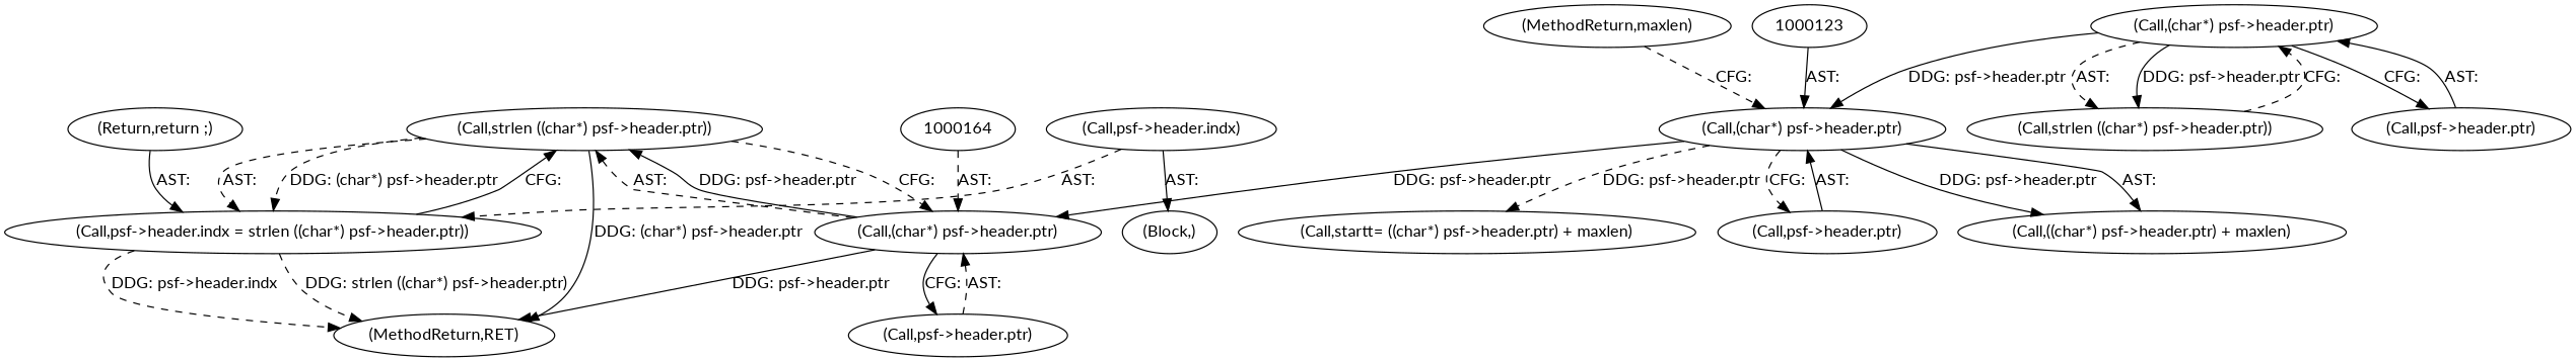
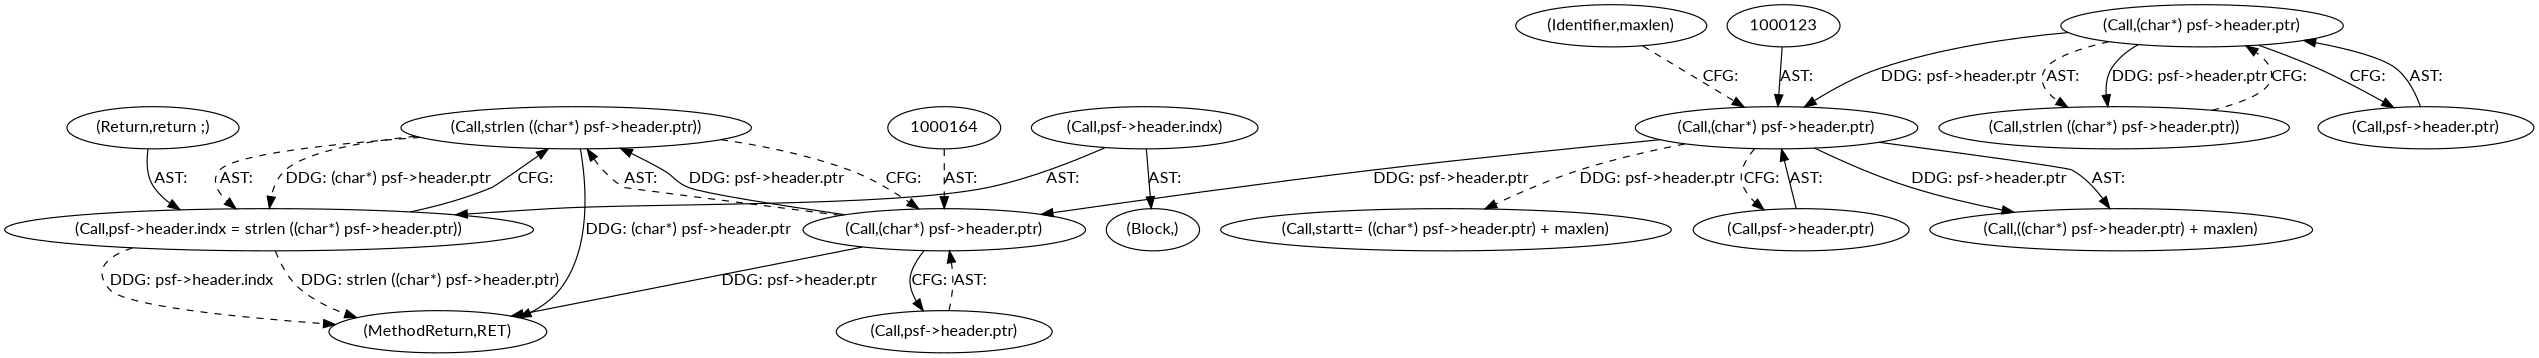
  digraph {
    fontname=Lato
    node [fontname=Lato]
    edge [fontname=Lato style=solid]
    n1 [label="(Call,strlen ((char*) psf->header.ptr))"]
    n2 [label="(Call,(char*) psf->header.ptr)"]
    n3 [label="(Call,psf->header.indx = strlen ((char*) psf->header.ptr))"]
    n4 [label="(MethodReturn,RET)"]
    n5 [label="(Call,psf->header.ptr)"]
    n6 [label="(Call,(char*) psf->header.ptr)"]
    n7 [label="(Call,start\t= ((char*) psf->header.ptr) + maxlen)"]
    n8 [label="(Call,((char*) psf->header.ptr) + maxlen)"]
    n9 [label="(Call,psf->header.ptr)"]
    n10 [label="(Call,(char*) psf->header.ptr)"]
    n11 [label="(Call,strlen ((char*) psf->header.ptr))"]
    n12 [label="(Call,psf->header.ptr)"]
    n13 [label="(Block,)"]
-   n14 [label="(MethodReturn,maxlen)"]
+   n14 [label="(Identifier,maxlen)"]
    n15 [label="(Return,return ;)"]
    n16 [label="(Call,psf->header.indx)"]
    1000164
    1000123
    n1 -> n2 [label="CFG: " style=dashed]
    n1 -> n3 [label="AST: " style=dashed]
    n1 -> n3 [label="DDG: (char*) psf->header.ptr" style=dashed]
    n1 -> n4 [label="DDG: (char*) psf->header.ptr"]
    n2 -> n1 [label="AST: " style=dashed]
    n2 -> n1 [label="DDG: psf->header.ptr"]
    n2 -> n4 [label="DDG: psf->header.ptr"]
    n2 -> n5 [label="CFG: "]
    n3 -> n1 [label="CFG: "]
    n3 -> n4 [label="DDG: psf->header.indx" style=dashed]
    n3 -> n4 [label="DDG: strlen ((char*) psf->header.ptr)" style=dashed]
    n5 -> n2 [label="AST: " style=dashed]
    n6 -> n2 [label="DDG: psf->header.ptr"]
    n6 -> n7 [label="DDG: psf->header.ptr" style=dashed]
    n6 -> n8 [label="AST: "]
    n6 -> n8 [label="DDG: psf->header.ptr"]
    n6 -> n9 [label="CFG: " style=dashed]
    n9 -> n6 [label="AST: "]
    n10 -> n6 [label="DDG: psf->header.ptr"]
    n10 -> n11 [label="AST: " style=dashed]
    n10 -> n11 [label="DDG: psf->header.ptr"]
    n10 -> n12 [label="CFG: "]
    n11 -> n10 [label="CFG: " style=dashed]
    n12 -> n10 [label="AST: "]
    n14 -> n6 [label="CFG: " style=dashed]
    n15 -> n3 [label="AST: "]
-   n16 -> n3 [label="AST: " style=dashed]
+   n16 -> n3 [label="AST: "]
    n16 -> n13 [label="AST: "]
    1000164 -> n2 [label="AST: " style=dashed]
    1000123 -> n6 [label="AST: "]
  }
